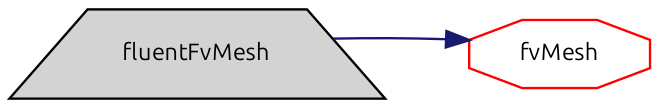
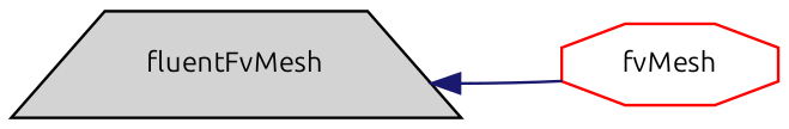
  digraph {
    rankdir=LR
    fontname=Ubuntu
    node [fontname=Ubuntu fontsize=10 style=filled]
    n1 [color=black fillcolor=lightgrey fontcolor=black height=0.2 label=fluentFvMesh shape=trapezium width=0.4]
    n2 [color=red height=0.2 label=fvMesh shape=octagon width=0.4 fillcolor=white]
-   n2 -> n1 [color=midnightblue dir=back fontname=Ubuntu fontsize=10 labelfontname=Helvetica labelfontsize=10 style=solid]
+   n1 -> n2 [color=midnightblue dir=back fontname=Ubuntu fontsize=10 labelfontname=Helvetica labelfontsize=10 style=solid]
  }
